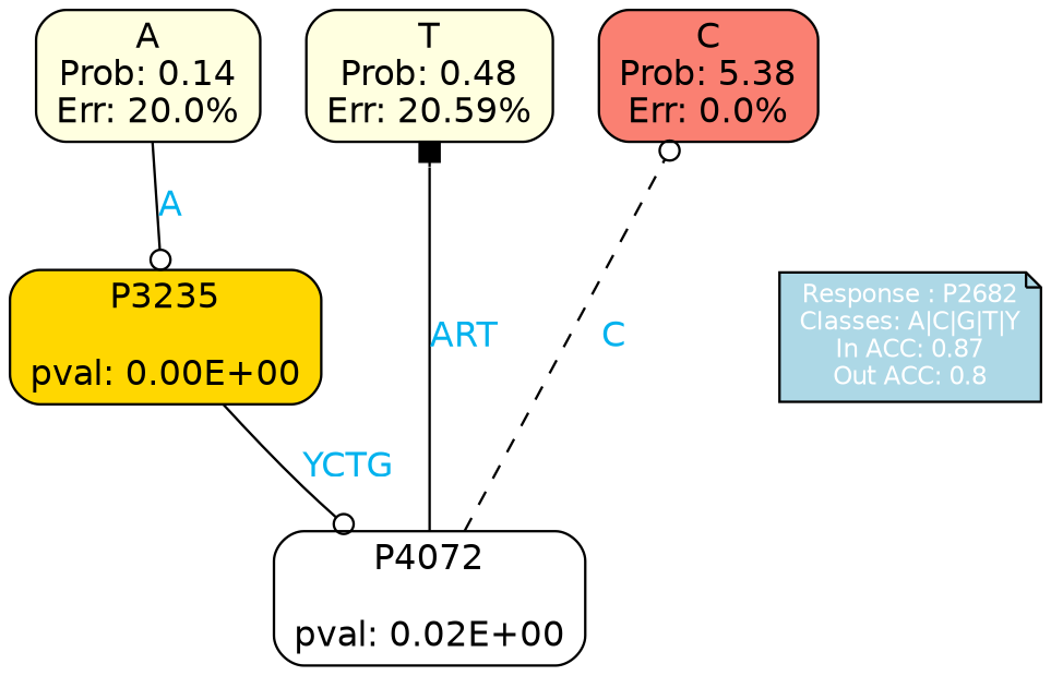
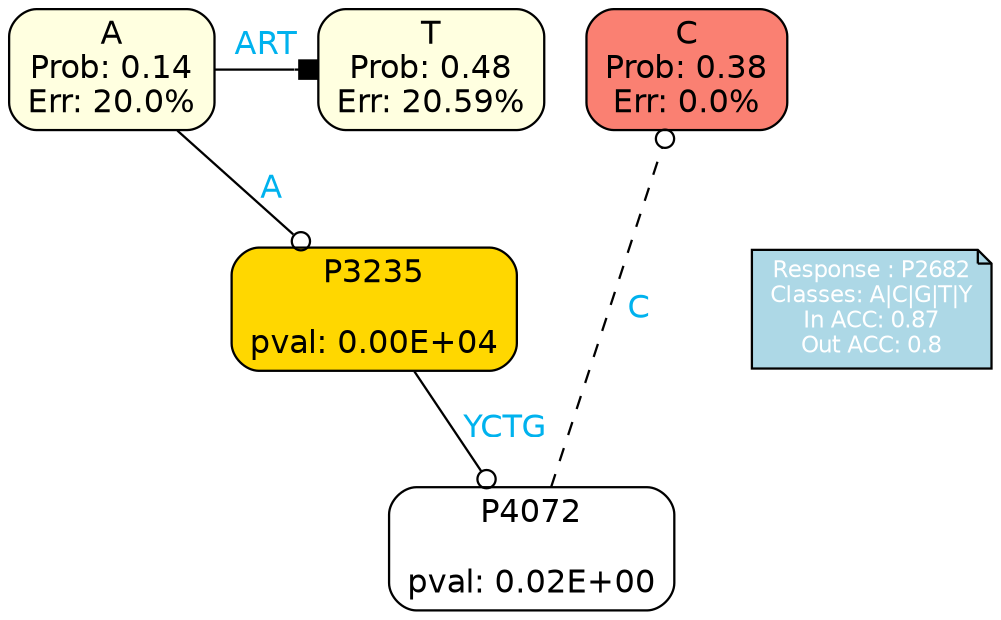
  digraph {
    ranksep=equally
    splines=polylines
    node [color=black fillcolor=lightyellow fontname=helvetica shape=box style="filled, rounded"]
    edge [arrowhead=odot fontcolor=deepskyblue2 fontname=helvetica style=solid]
    n1 [label="A\nProb: 0.14\nErr: 20.0%"]
    n2 [label="T\nProb: 0.48\nErr: 20.59%"]
-   n3 [fillcolor=salmon label="C\nProb: 5.38\nErr: 0.0%"]
+   n3 [fillcolor=salmon label="C\nProb: 0.38\nErr: 0.0%"]
    n4 [align=left fillcolor=lightblue fontcolor=white fontsize=10 label="Response : P2682\nClasses: A|C|G|T|Y\nIn ACC: 0.87\nOut ACC: 0.8\n" shape=note style=filled]
-   n5 [fillcolor=gold label="P3235\n\npval: 0.00E+00"]
+   n5 [fillcolor=gold label="P3235\n\npval: 0.00E+04"]
    n6 [fillcolor=white label="P4072\n\npval: 0.02E+00"]
    subgraph sub_1 {
      rank=same
      n1
      n2
      n3
    }
    subgraph sub_2 {
      rank=same
      n4
      n5
    }
    n1 -> n5 [label=A]
    n5 -> n6 [label=YCTG]
-   n6 -> n2 [arrowhead=box label=ART]
+   n1 -> n2 [arrowhead=box label=ART]
    n6 -> n3 [label=C style=dashed]
  }
